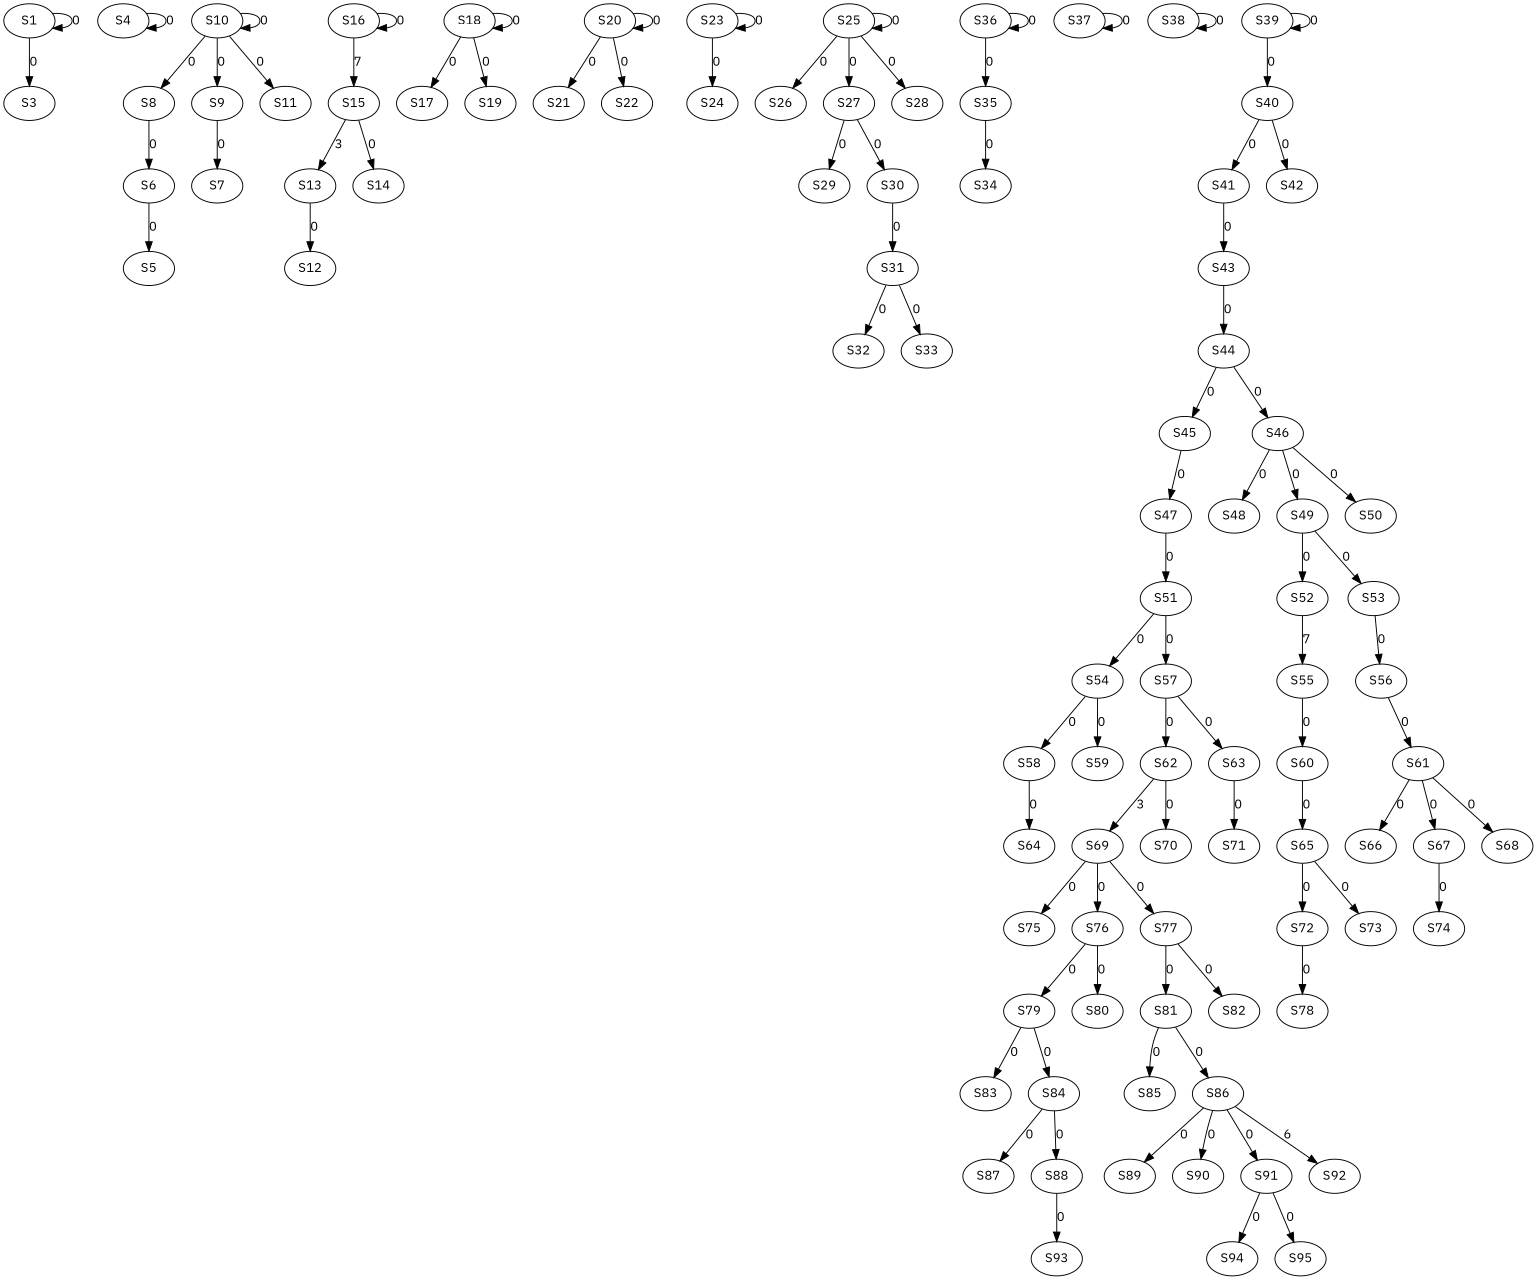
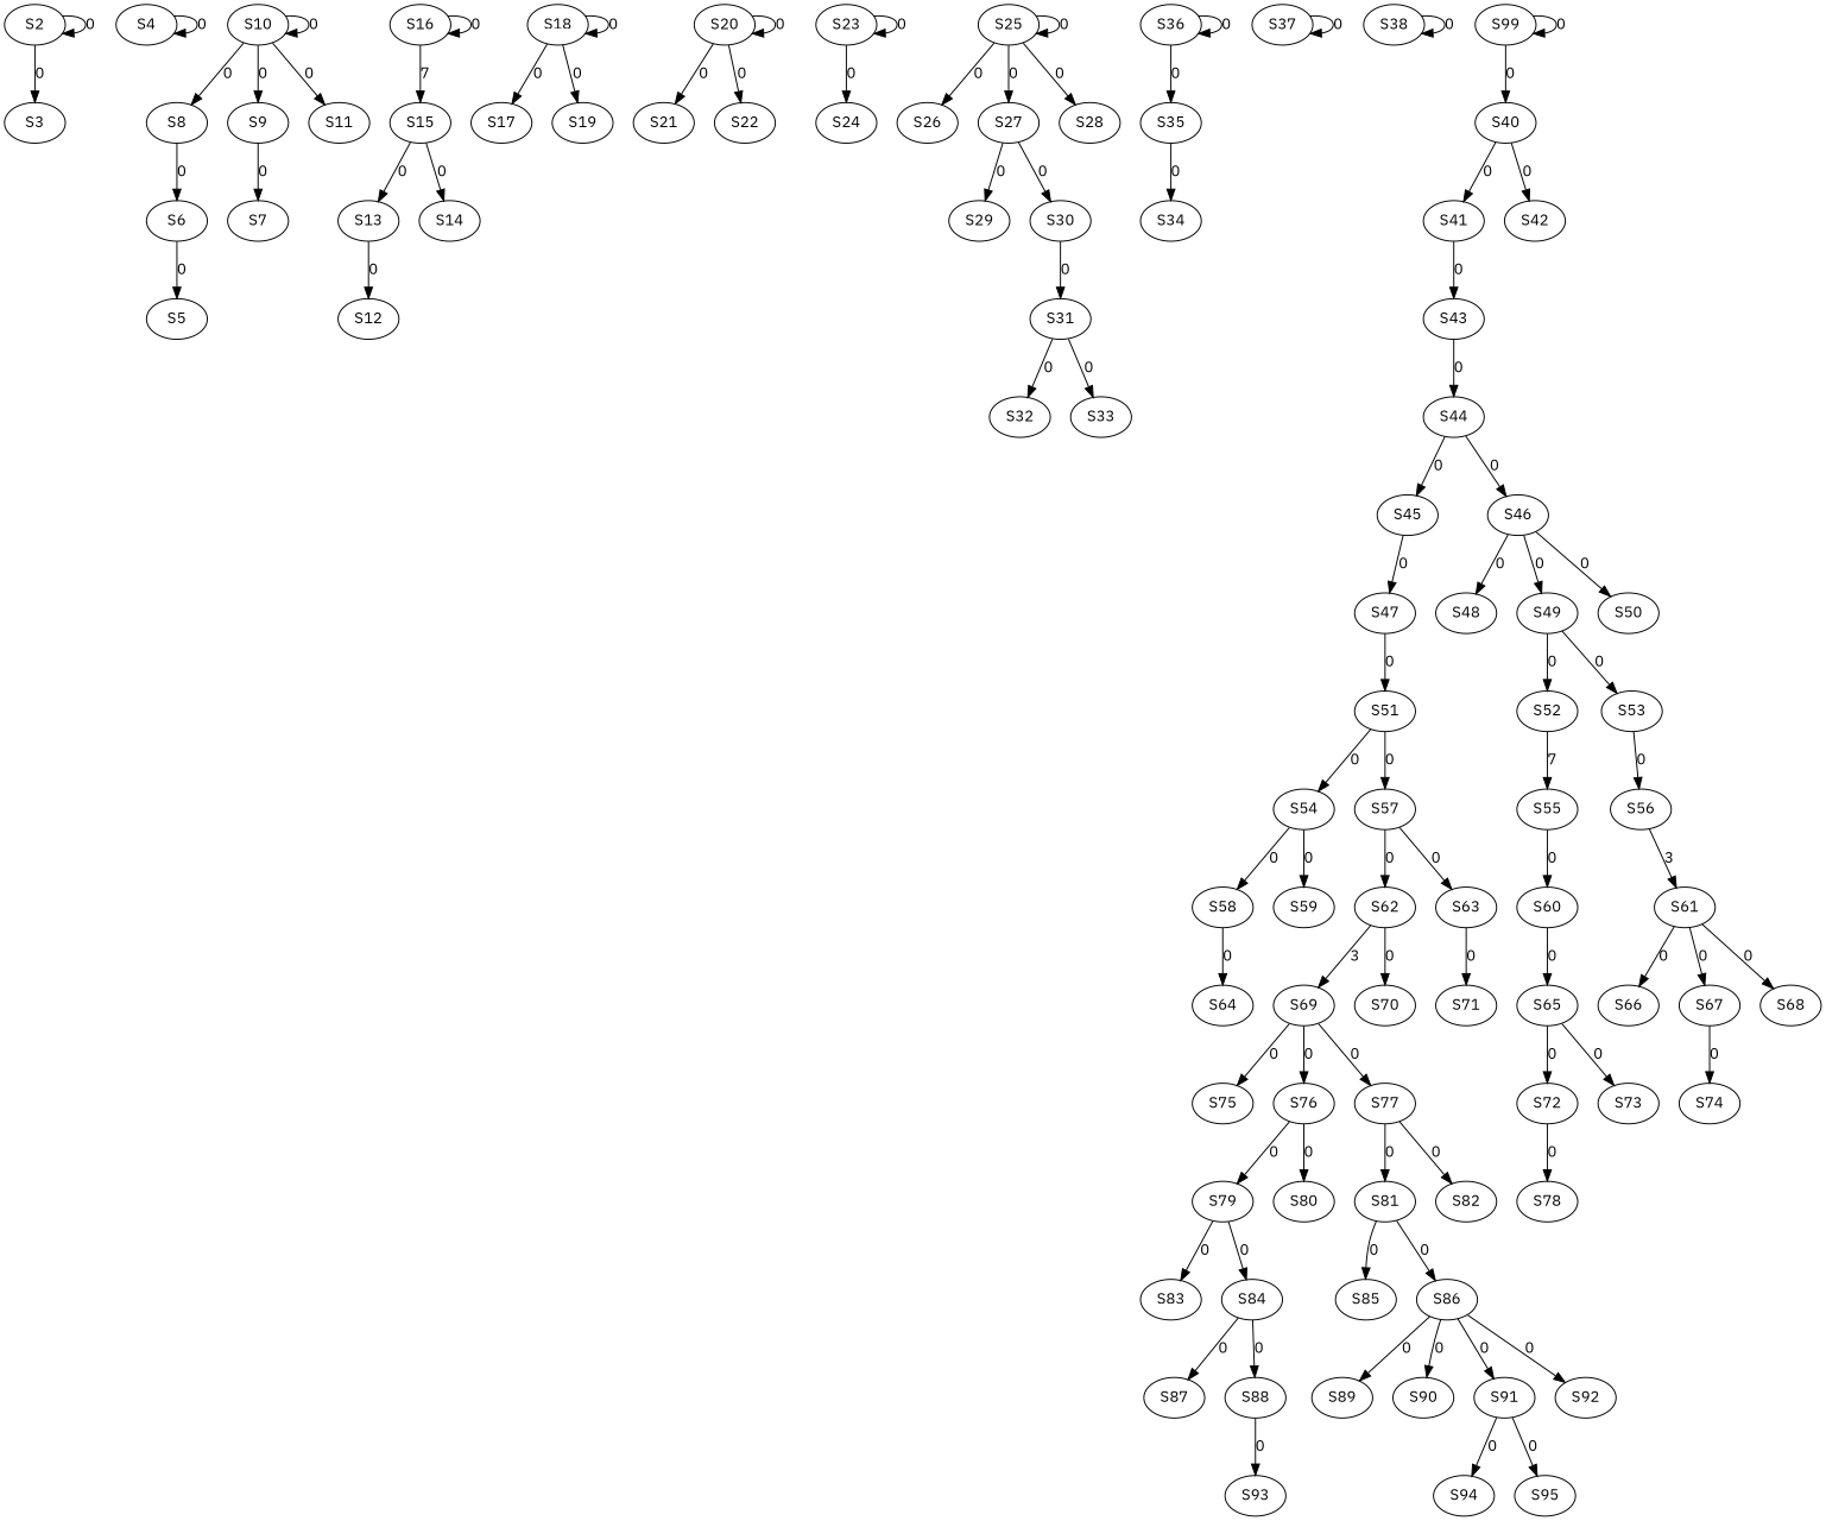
  strict digraph {
    fontname="IBM Plex Sans"
    node [fontname="IBM Plex Sans"]
    edge [fontname="IBM Plex Sans"]
-   S2 [label=S1]
+   S2
    S3
    S4
    S6
    S5
    S8
    S9
    S7
    S10
    S11
    S13
    S12
    S15
    S14
    S16
    S18
    S17
    S19
    S20
    S21
    S22
    S23
    S24
    S25
    S26
    S27
    S28
    S29
    S30
    S31
    S32
    S33
    S35
    S34
    S36
    S37
    S38
-   S39
+   S39 [label=S99]
    S40
    S41
    S42
    S43
    S44
    S45
    S46
    S47
    S48
    S49
    S50
    S51
    S52
    S53
    S54
    S57
    S55
    S56
    S58
    S59
    S60
    S61
    S62
    S63
    S64
    S65
    S66
    S67
    S68
    S69
    S70
    S71
    S72
    S73
    S74
    S75
    S76
    S77
    S78
    S79
    S80
    S81
    S82
    S83
    S84
    S85
    S86
    S87
    S88
    S89
    S90
    S91
    S92
    S93
    S94
    S95
    S2 -> S2 [label=0]
    S2 -> S3 [label=0]
    S4 -> S4 [label=0]
    S6 -> S5 [label=0]
    S8 -> S6 [label=0]
    S9 -> S7 [label=0]
    S10 -> S8 [label=0]
    S10 -> S9 [label=0]
    S10 -> S10 [label=0]
    S10 -> S11 [label=0]
    S13 -> S12 [label=0]
-   S15 -> S13 [label=3]
+   S15 -> S13 [label=0]
    S15 -> S14 [label=0]
    S16 -> S15 [label=7]
    S16 -> S16 [label=0]
    S18 -> S18 [label=0]
    S18 -> S17 [label=0]
    S18 -> S19 [label=0]
    S20 -> S20 [label=0]
    S20 -> S21 [label=0]
    S20 -> S22 [label=0]
    S23 -> S23 [label=0]
    S23 -> S24 [label=0]
    S25 -> S25 [label=0]
    S25 -> S26 [label=0]
    S25 -> S27 [label=0]
    S25 -> S28 [label=0]
    S27 -> S29 [label=0]
    S27 -> S30 [label=0]
    S30 -> S31 [label=0]
    S31 -> S32 [label=0]
    S31 -> S33 [label=0]
    S35 -> S34 [label=0]
    S36 -> S35 [label=0]
    S36 -> S36 [label=0]
    S37 -> S37 [label=0]
    S38 -> S38 [label=0]
    S39 -> S39 [label=0]
    S39 -> S40 [label=0]
    S40 -> S41 [label=0]
    S40 -> S42 [label=0]
    S41 -> S43 [label=0]
    S43 -> S44 [label=0]
    S44 -> S45 [label=0]
    S44 -> S46 [label=0]
    S45 -> S47 [label=0]
    S46 -> S48 [label=0]
    S46 -> S49 [label=0]
    S46 -> S50 [label=0]
    S47 -> S51 [label=0]
    S49 -> S52 [label=0]
    S49 -> S53 [label=0]
    S51 -> S54 [label=0]
    S51 -> S57 [label=0]
    S52 -> S55 [label=7]
    S53 -> S56 [label=0]
    S54 -> S58 [label=0]
    S54 -> S59 [label=0]
    S57 -> S62 [label=0]
    S57 -> S63 [label=0]
    S55 -> S60 [label=0]
-   S56 -> S61 [label=0]
+   S56 -> S61 [label=3]
    S58 -> S64 [label=0]
    S60 -> S65 [label=0]
    S61 -> S66 [label=0]
    S61 -> S67 [label=0]
    S61 -> S68 [label=0]
    S62 -> S69 [label=3]
    S62 -> S70 [label=0]
    S63 -> S71 [label=0]
    S65 -> S72 [label=0]
    S65 -> S73 [label=0]
    S67 -> S74 [label=0]
    S69 -> S75 [label=0]
    S69 -> S76 [label=0]
    S69 -> S77 [label=0]
    S72 -> S78 [label=0]
    S76 -> S79 [label=0]
    S76 -> S80 [label=0]
    S77 -> S81 [label=0]
    S77 -> S82 [label=0]
    S79 -> S83 [label=0]
    S79 -> S84 [label=0]
    S81 -> S85 [label=0]
    S81 -> S86 [label=0]
    S84 -> S87 [label=0]
    S84 -> S88 [label=0]
    S86 -> S89 [label=0]
    S86 -> S90 [label=0]
    S86 -> S91 [label=0]
-   S86 -> S92 [label=6]
+   S86 -> S92 [label=0]
    S88 -> S93 [label=0]
    S91 -> S94 [label=0]
    S91 -> S95 [label=0]
  }
